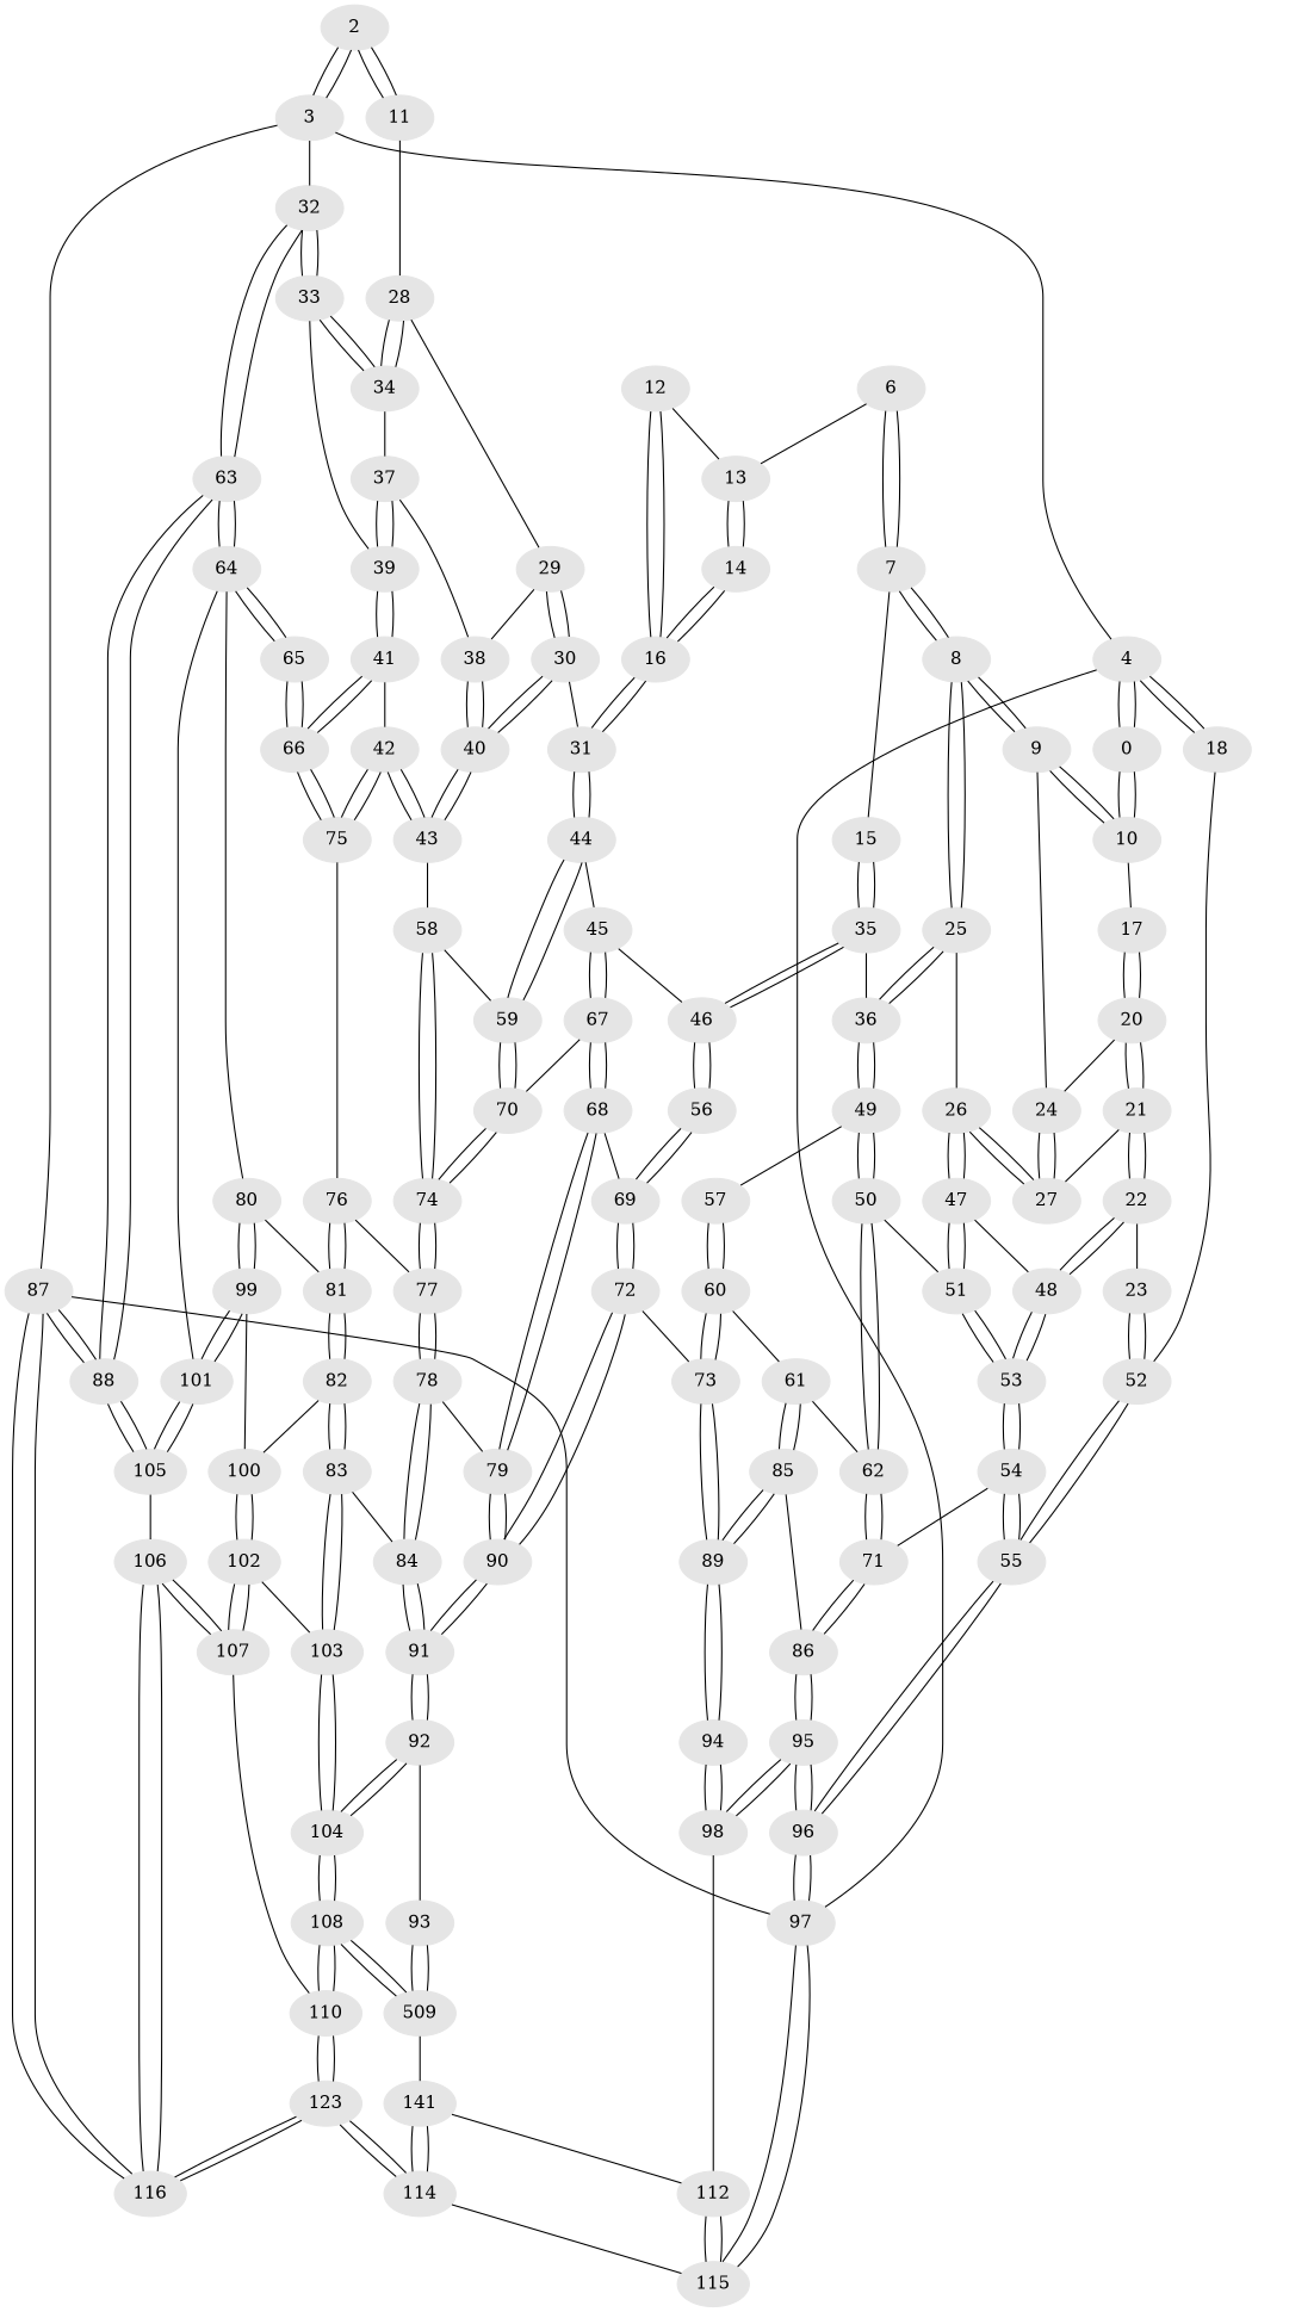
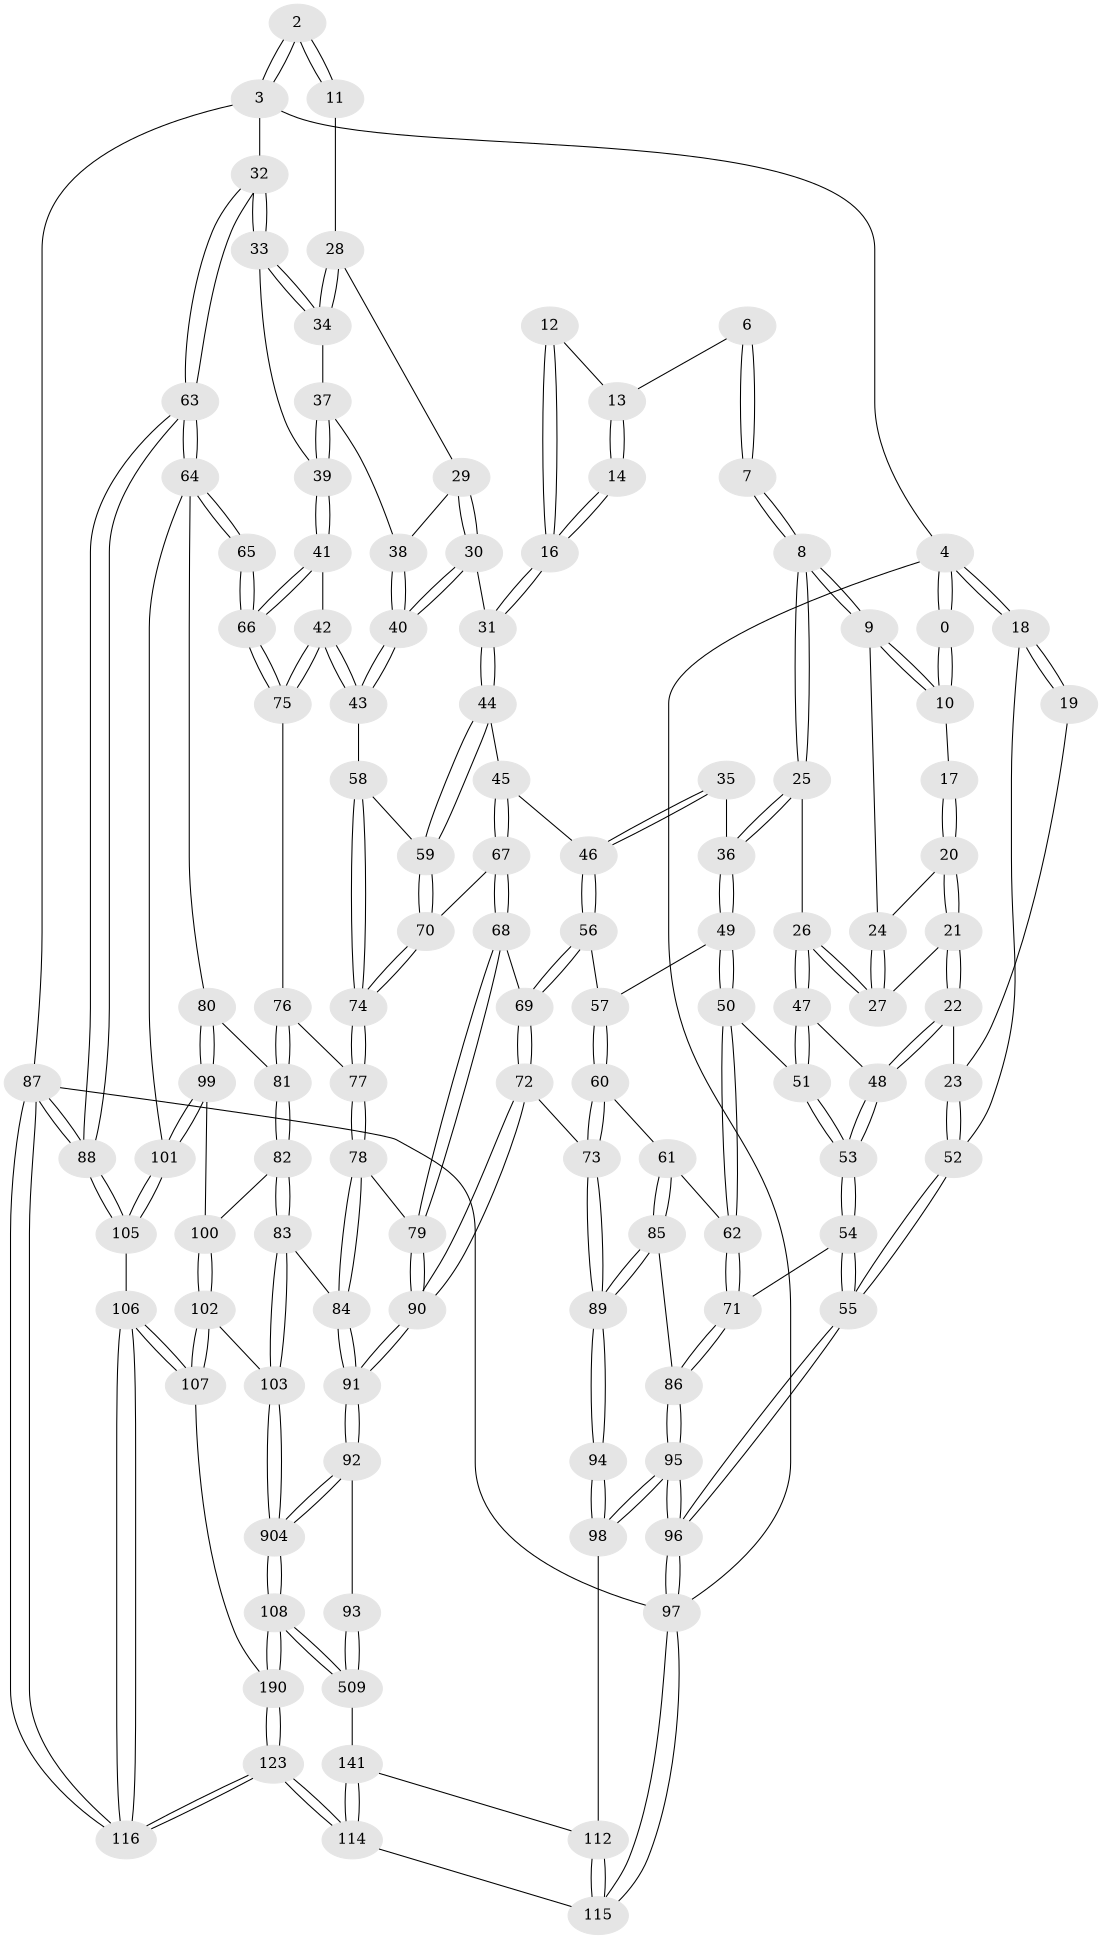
  graph {
    node [color=gray90 style=filled]
    2
    3
    11
    6
    7
    13
    4
    32
    87
    28
    n11 [label=0]
    18
    97
    33
    63
    88
    116
    10
+   19
    52
    115
    17
    8
-   15
    14
    9
    25
    35
    24
    26
    36
    27
    20
    12
    16
    29
    34
    31
    46
    44
    21
    23
    55
    22
    48
    53
    47
    49
    51
    30
    38
    37
    40
    43
    45
    59
    39
    64
    41
    56
    50
    57
    42
    66
    58
    75
    76
    74
    67
    70
    68
    69
    54
    62
    60
    71
    96
    86
    72
    61
    73
    77
    85
    89
    65
    101
    80
    105
    81
    99
    79
    90
    95
    91
    94
    78
    82
    84
    100
    83
    103
    102
-   104
+   104 [label=904]
    92
    98
    106
    93
    n108 [label=509]
    108
    n110 [label=141]
    112
    107
-   110
+   110 [label=190]
    n114 [label=123]
    114
    2 -- 3
    2 -- 3
    2 -- 11
    2 -- 11
    3 -- 4
    3 -- 32
    3 -- 87
    11 -- 28
    6 -- 7
    6 -- 7
    6 -- 13
    7 -- 8
    7 -- 8
-   7 -- 15
    13 -- 14
    13 -- 14
    4 -- n11
    4 -- n11
    4 -- 18
    4 -- 18
    4 -- 97
    32 -- 33
    32 -- 33
    32 -- 63
    32 -- 63
    87 -- 97
    87 -- 88
    87 -- 88
    87 -- 116
    87 -- 116
    28 -- 29
    28 -- 34
    28 -- 34
    n11 -- 10
    n11 -- 10
+   18 -- 19
+   18 -- 19
    18 -- 52
    97 -- 115
    97 -- 115
    33 -- 34
    33 -- 34
    33 -- 39
    63 -- 88
    63 -- 88
    63 -- 64
    63 -- 64
    88 -- 105
    88 -- 105
    10 -- 17
+   19 -- 23
    52 -- 55
    52 -- 55
    17 -- 20
    17 -- 20
    8 -- 9
    8 -- 9
    8 -- 25
    8 -- 25
-   15 -- 35
-   15 -- 35
    14 -- 16
    14 -- 16
    9 -- 10
    9 -- 10
    9 -- 24
    25 -- 26
    25 -- 36
    25 -- 36
    35 -- 36
    35 -- 46
    35 -- 46
    24 -- 27
    24 -- 27
    26 -- 27
    26 -- 27
    26 -- 47
    26 -- 47
    36 -- 49
    36 -- 49
    20 -- 24
    20 -- 21
    20 -- 21
    12 -- 13
    12 -- 16
    12 -- 16
    16 -- 31
    16 -- 31
    29 -- 30
    29 -- 30
    29 -- 38
    34 -- 37
    31 -- 44
    31 -- 44
    46 -- 56
    46 -- 56
    44 -- 45
    44 -- 59
    44 -- 59
    21 -- 27
    21 -- 22
    21 -- 22
    23 -- 52
    23 -- 52
    55 -- 96
    55 -- 96
    22 -- 23
    22 -- 48
    22 -- 48
    48 -- 53
    48 -- 53
    53 -- 54
    53 -- 54
    47 -- 48
    47 -- 51
    47 -- 51
    49 -- 50
    49 -- 50
    49 -- 57
    51 -- 53
    51 -- 53
    30 -- 31
    30 -- 40
    30 -- 40
    38 -- 40
    38 -- 40
    37 -- 38
    37 -- 39
    37 -- 39
    40 -- 43
    40 -- 43
    43 -- 58
    45 -- 46
    45 -- 67
    45 -- 67
    59 -- 70
    59 -- 70
    39 -- 41
    39 -- 41
    64 -- 65
    64 -- 65
    64 -- 101
    64 -- 80
    41 -- 42
    41 -- 66
    41 -- 66
+   56 -- 57
    56 -- 69
    56 -- 69
    50 -- 51
    50 -- 62
    50 -- 62
    57 -- 60
    57 -- 60
    42 -- 43
    42 -- 43
    42 -- 75
    42 -- 75
    66 -- 75
    66 -- 75
    58 -- 59
    58 -- 74
    58 -- 74
    75 -- 76
    76 -- 77
    76 -- 81
    76 -- 81
    74 -- 77
    74 -- 77
    67 -- 70
    67 -- 68
    67 -- 68
    70 -- 74
    70 -- 74
    68 -- 69
    68 -- 79
    68 -- 79
    69 -- 72
    69 -- 72
    54 -- 55
    54 -- 55
    54 -- 71
    62 -- 71
    62 -- 71
    60 -- 61
    60 -- 73
    60 -- 73
    71 -- 86
    71 -- 86
    96 -- 97
    96 -- 97
    86 -- 95
    86 -- 95
    72 -- 73
    72 -- 90
    72 -- 90
    61 -- 62
    61 -- 85
    61 -- 85
    73 -- 89
    73 -- 89
    77 -- 78
    77 -- 78
    85 -- 86
    85 -- 89
    85 -- 89
    89 -- 94
    89 -- 94
    65 -- 66
    65 -- 66
    101 -- 105
    101 -- 105
    80 -- 81
    80 -- 99
    80 -- 99
    105 -- 106
    81 -- 82
    81 -- 82
    99 -- 101
    99 -- 101
    99 -- 100
    79 -- 90
    79 -- 90
    90 -- 91
    90 -- 91
    95 -- 96
    95 -- 96
    95 -- 98
    95 -- 98
    91 -- 92
    91 -- 92
    94 -- 98
    94 -- 98
    78 -- 79
    78 -- 84
    78 -- 84
    82 -- 100
    82 -- 83
    82 -- 83
    84 -- 91
    84 -- 91
    100 -- 102
    100 -- 102
    83 -- 84
    83 -- 103
    83 -- 103
    103 -- 104
    103 -- 104
    102 -- 103
    102 -- 107
    102 -- 107
    104 -- 108
    104 -- 108
    92 -- 104
    92 -- 104
    92 -- 93
    98 -- 112
    106 -- 116
    106 -- 116
    106 -- 107
    106 -- 107
    93 -- n108
    93 -- n108
    n108 -- n110
    108 -- n108
    108 -- n108
    108 -- 110
    108 -- 110
    n110 -- 112
    n110 -- 114
    n110 -- 114
    112 -- 115
    112 -- 115
    107 -- 110
    110 -- n114
    110 -- n114
    n114 -- 116
    n114 -- 116
    n114 -- 114
    n114 -- 114
    114 -- 115
  }
